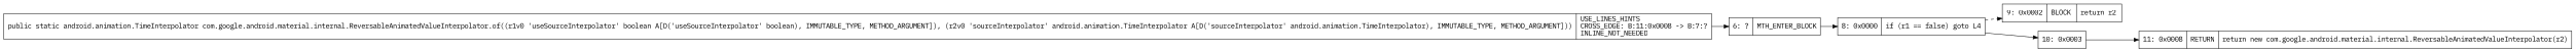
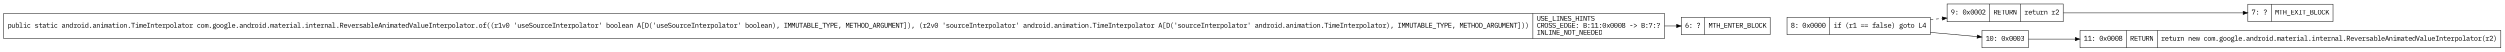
  digraph {
    fontname="IBM Plex Mono"
    rankdir=LR
    node [fontname="IBM Plex Mono" shape=record]
    edge [fontname="IBM Plex Mono"]
    n1 [label="{6\:\ ?|MTH_ENTER_BLOCK\l}"]
    n2 [label="{8\:\ 0x0000|if (r1 == false) goto L4\l}"]
-   n3 [label="{9\:\ 0x0002|BLOCK\l|return r2\l}"]
+   n3 [label="{9\:\ 0x0002|RETURN\l|return r2\l}"]
    n4 [label="{10\:\ 0x0003}"]
+   n5 [label="{7\:\ ?|MTH_EXIT_BLOCK\l}"]
    n6 [label="{11\:\ 0x0008|RETURN\l|return new com.google.android.material.internal.ReversableAnimatedValueInterpolator(r2)\l}"]
    n7 [label="{public static android.animation.TimeInterpolator com.google.android.material.internal.ReversableAnimatedValueInterpolator.of((r1v0 'useSourceInterpolator' boolean A[D('useSourceInterpolator' boolean), IMMUTABLE_TYPE, METHOD_ARGUMENT]), (r2v0 'sourceInterpolator' android.animation.TimeInterpolator A[D('sourceInterpolator' android.animation.TimeInterpolator), IMMUTABLE_TYPE, METHOD_ARGUMENT]))  | USE_LINES_HINTS\lCROSS_EDGE: B:11:0x0008 \-\> B:7:?\lINLINE_NOT_NEEDED\l}"]
-   n1 -> n2
    n2 -> n3 [style=dashed]
    n2 -> n4
+   n3 -> n5
    n4 -> n6
    n7 -> n1
  }
